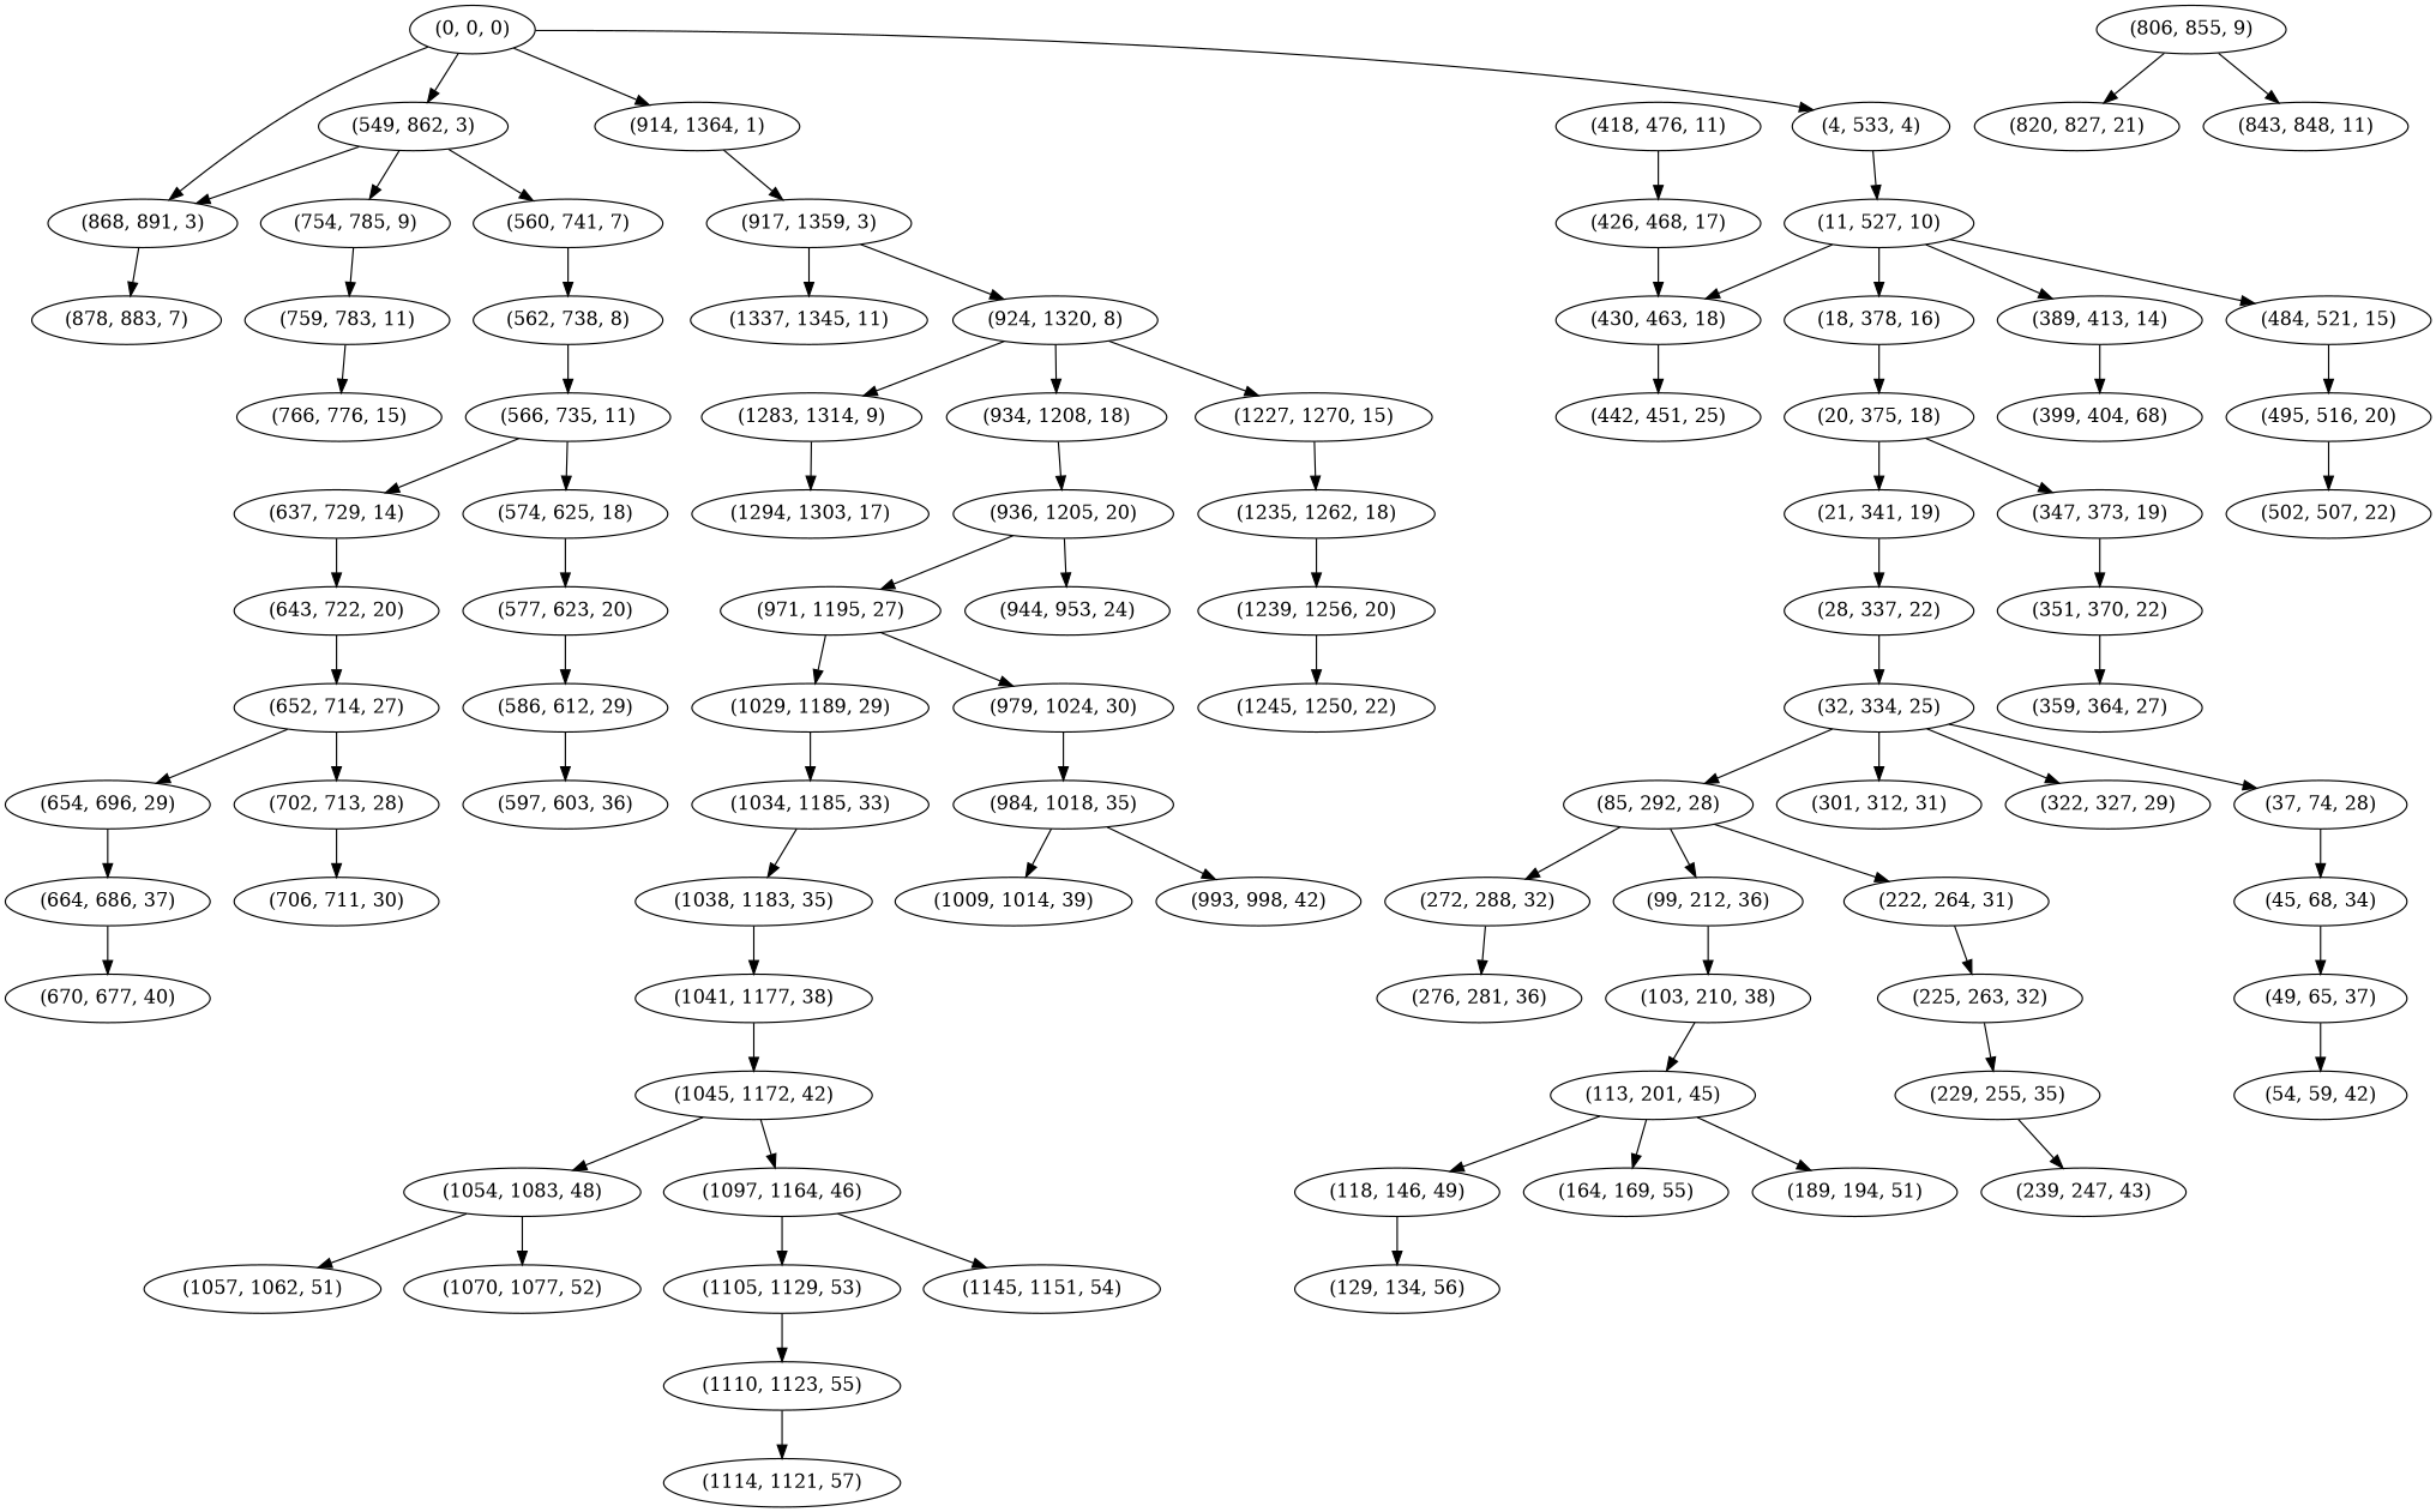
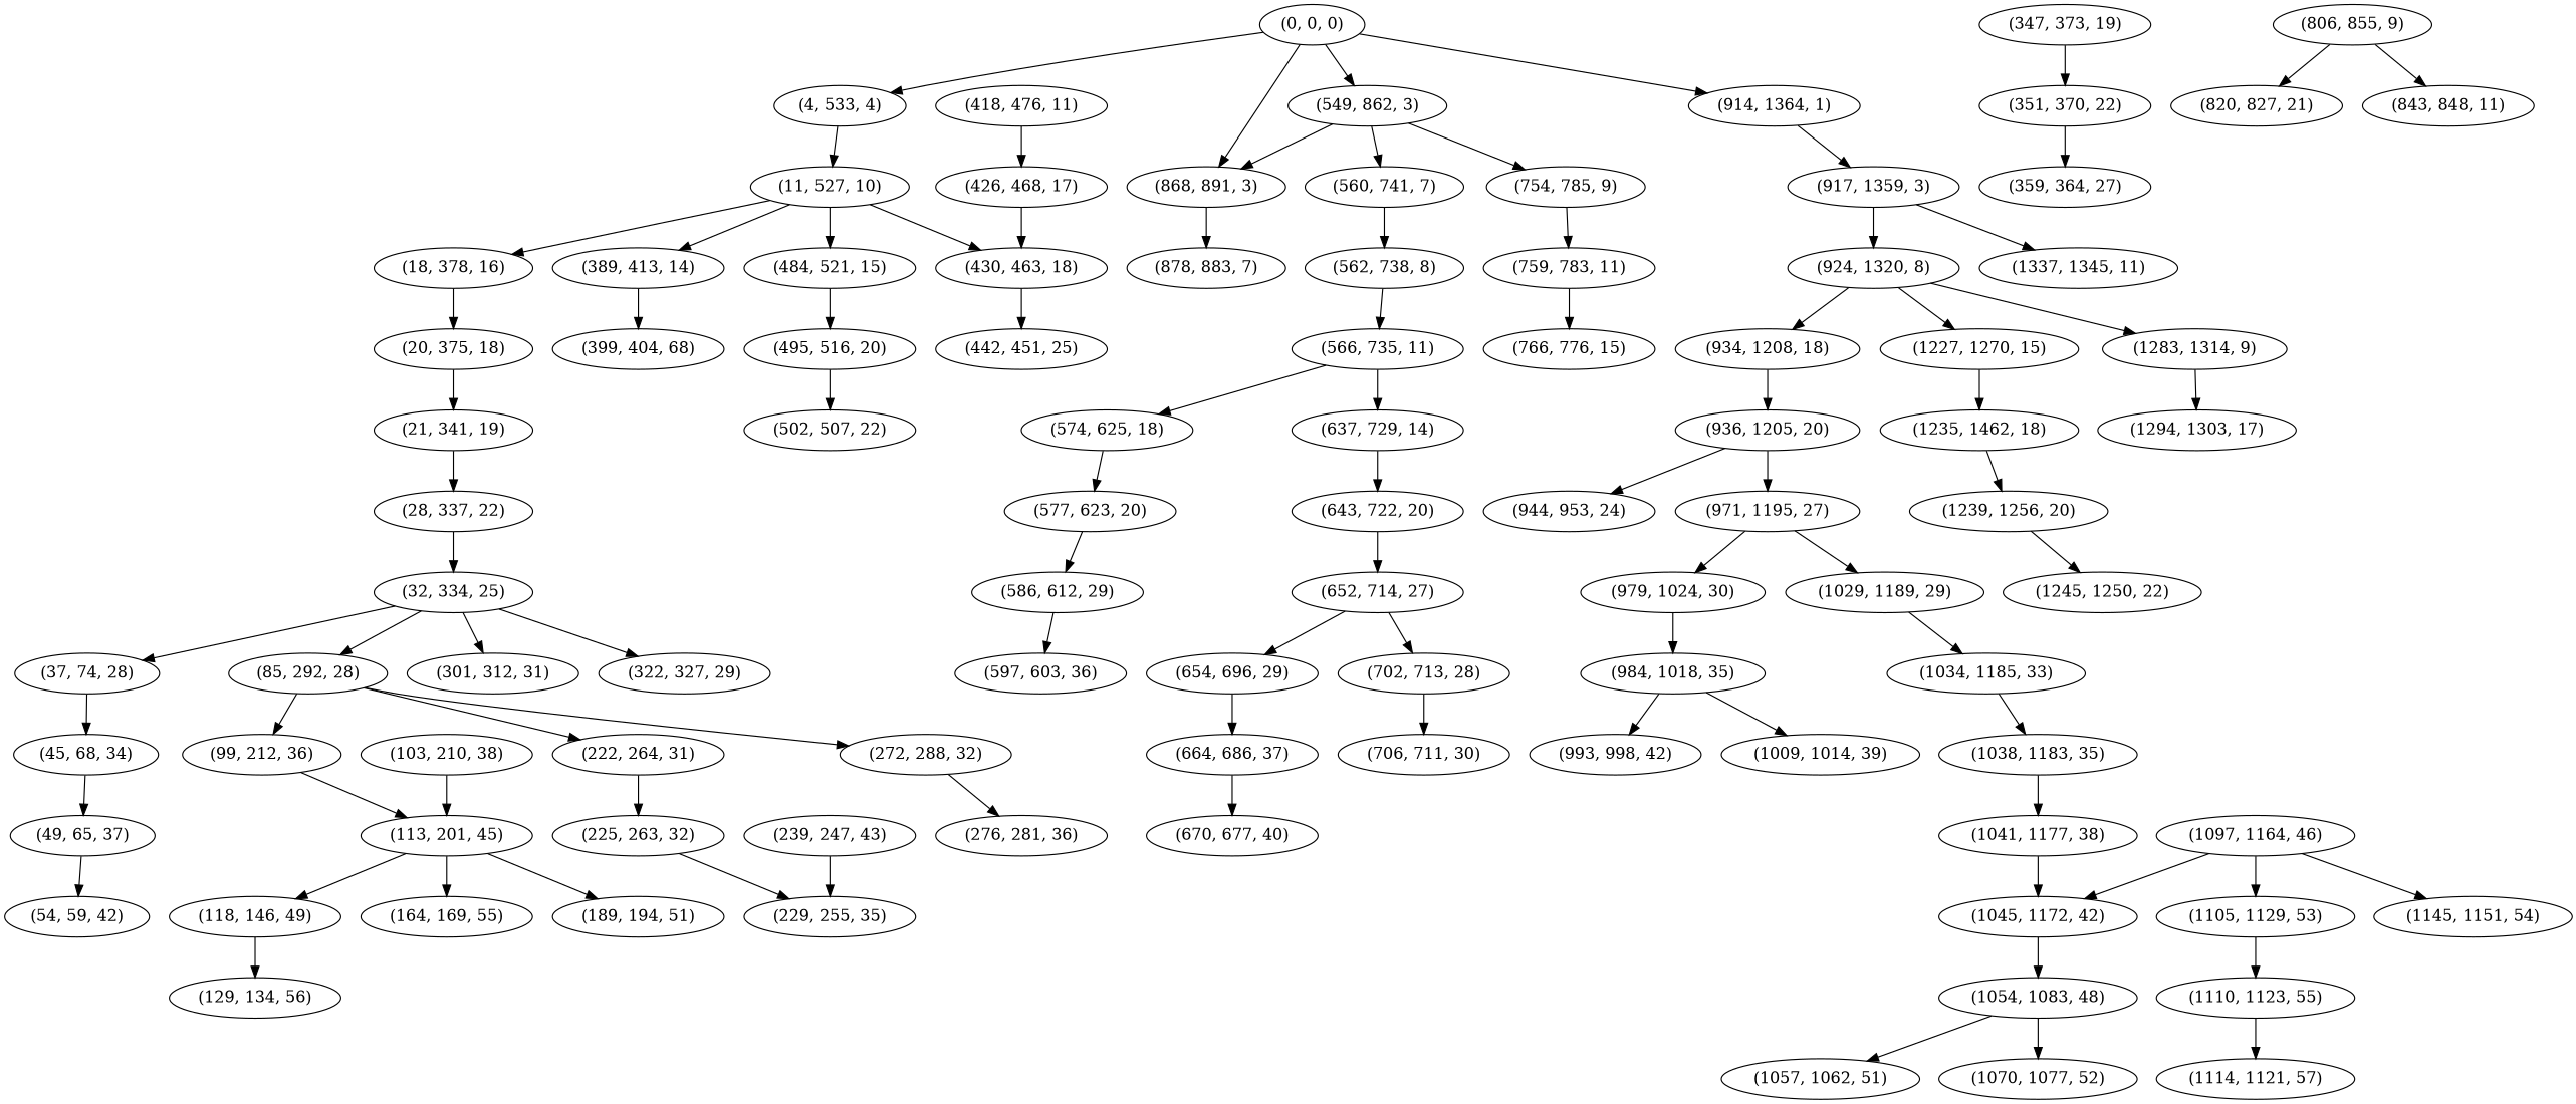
  digraph {
    "(0, 0, 0)"
    "(4, 533, 4)"
    "(549, 862, 3)"
    "(868, 891, 3)"
    "(914, 1364, 1)"
    "(11, 527, 10)"
    "(560, 741, 7)"
    "(754, 785, 9)"
    "(878, 883, 7)"
    "(917, 1359, 3)"
    "(18, 378, 16)"
    "(389, 413, 14)"
    "(484, 521, 15)"
    "(430, 463, 18)"
    "(20, 375, 18)"
    n16 [label="(399, 404, 68)"]
    "(418, 476, 11)"
    "(426, 468, 17)"
    "(495, 516, 20)"
    "(21, 341, 19)"
    "(347, 373, 19)"
    "(28, 337, 22)"
    "(351, 370, 22)"
    "(32, 334, 25)"
    "(37, 74, 28)"
    "(85, 292, 28)"
    "(301, 312, 31)"
    "(322, 327, 29)"
    "(45, 68, 34)"
    "(99, 212, 36)"
    "(222, 264, 31)"
    "(272, 288, 32)"
    "(49, 65, 37)"
    "(54, 59, 42)"
    "(103, 210, 38)"
    "(225, 263, 32)"
    "(276, 281, 36)"
    "(113, 201, 45)"
    "(118, 146, 49)"
    "(164, 169, 55)"
    "(189, 194, 51)"
    "(129, 134, 56)"
    "(229, 255, 35)"
    "(239, 247, 43)"
    "(359, 364, 27)"
    "(442, 451, 25)"
    "(502, 507, 22)"
    "(562, 738, 8)"
    "(759, 783, 11)"
    "(806, 855, 9)"
    "(820, 827, 21)"
    "(843, 848, 11)"
    "(566, 735, 11)"
    "(574, 625, 18)"
    "(637, 729, 14)"
    "(577, 623, 20)"
    "(643, 722, 20)"
    "(586, 612, 29)"
    "(597, 603, 36)"
    "(652, 714, 27)"
    "(654, 696, 29)"
    "(702, 713, 28)"
    "(664, 686, 37)"
    "(706, 711, 30)"
    "(670, 677, 40)"
    "(766, 776, 15)"
    "(924, 1320, 8)"
    "(1337, 1345, 11)"
    "(934, 1208, 18)"
    "(1227, 1270, 15)"
    "(1283, 1314, 9)"
    "(936, 1205, 20)"
-   "(1235, 1262, 18)"
+   "(1235, 1262, 18)" [label="(1235, 1462, 18)"]
    "(1294, 1303, 17)"
    "(944, 953, 24)"
    "(971, 1195, 27)"
    "(979, 1024, 30)"
    "(1029, 1189, 29)"
    "(984, 1018, 35)"
    "(1034, 1185, 33)"
    "(993, 998, 42)"
    "(1009, 1014, 39)"
    "(1038, 1183, 35)"
    "(1041, 1177, 38)"
    "(1045, 1172, 42)"
    "(1054, 1083, 48)"
    "(1097, 1164, 46)"
    "(1057, 1062, 51)"
    "(1070, 1077, 52)"
    "(1105, 1129, 53)"
    "(1145, 1151, 54)"
    "(1110, 1123, 55)"
    "(1114, 1121, 57)"
    "(1239, 1256, 20)"
    "(1245, 1250, 22)"
    "(0, 0, 0)" -> "(4, 533, 4)"
    "(0, 0, 0)" -> "(549, 862, 3)"
    "(0, 0, 0)" -> "(868, 891, 3)"
    "(0, 0, 0)" -> "(914, 1364, 1)"
    "(4, 533, 4)" -> "(11, 527, 10)"
    "(549, 862, 3)" -> "(868, 891, 3)"
    "(549, 862, 3)" -> "(560, 741, 7)"
    "(549, 862, 3)" -> "(754, 785, 9)"
    "(868, 891, 3)" -> "(878, 883, 7)"
    "(914, 1364, 1)" -> "(917, 1359, 3)"
    "(11, 527, 10)" -> "(18, 378, 16)"
    "(11, 527, 10)" -> "(389, 413, 14)"
    "(11, 527, 10)" -> "(484, 521, 15)"
    "(11, 527, 10)" -> "(430, 463, 18)"
    "(560, 741, 7)" -> "(562, 738, 8)"
    "(754, 785, 9)" -> "(759, 783, 11)"
    "(917, 1359, 3)" -> "(924, 1320, 8)"
    "(917, 1359, 3)" -> "(1337, 1345, 11)"
    "(18, 378, 16)" -> "(20, 375, 18)"
    "(389, 413, 14)" -> n16
    "(484, 521, 15)" -> "(495, 516, 20)"
    "(430, 463, 18)" -> "(442, 451, 25)"
    "(20, 375, 18)" -> "(21, 341, 19)"
-   "(20, 375, 18)" -> "(347, 373, 19)"
    "(418, 476, 11)" -> "(426, 468, 17)"
    "(426, 468, 17)" -> "(430, 463, 18)"
    "(495, 516, 20)" -> "(502, 507, 22)"
    "(21, 341, 19)" -> "(28, 337, 22)"
    "(347, 373, 19)" -> "(351, 370, 22)"
    "(28, 337, 22)" -> "(32, 334, 25)"
    "(351, 370, 22)" -> "(359, 364, 27)"
    "(32, 334, 25)" -> "(37, 74, 28)"
    "(32, 334, 25)" -> "(85, 292, 28)"
    "(32, 334, 25)" -> "(301, 312, 31)"
    "(32, 334, 25)" -> "(322, 327, 29)"
    "(37, 74, 28)" -> "(45, 68, 34)"
    "(85, 292, 28)" -> "(99, 212, 36)"
    "(85, 292, 28)" -> "(222, 264, 31)"
    "(85, 292, 28)" -> "(272, 288, 32)"
    "(45, 68, 34)" -> "(49, 65, 37)"
-   "(99, 212, 36)" -> "(103, 210, 38)"
+   "(99, 212, 36)" -> "(113, 201, 45)"
    "(222, 264, 31)" -> "(225, 263, 32)"
    "(272, 288, 32)" -> "(276, 281, 36)"
    "(49, 65, 37)" -> "(54, 59, 42)"
    "(103, 210, 38)" -> "(113, 201, 45)"
    "(225, 263, 32)" -> "(229, 255, 35)"
    "(113, 201, 45)" -> "(118, 146, 49)"
    "(113, 201, 45)" -> "(164, 169, 55)"
    "(113, 201, 45)" -> "(189, 194, 51)"
    "(118, 146, 49)" -> "(129, 134, 56)"
-   "(229, 255, 35)" -> "(239, 247, 43)"
+   "(239, 247, 43)" -> "(229, 255, 35)"
    "(562, 738, 8)" -> "(566, 735, 11)"
    "(759, 783, 11)" -> "(766, 776, 15)"
    "(806, 855, 9)" -> "(820, 827, 21)"
    "(806, 855, 9)" -> "(843, 848, 11)"
    "(566, 735, 11)" -> "(574, 625, 18)"
    "(566, 735, 11)" -> "(637, 729, 14)"
    "(574, 625, 18)" -> "(577, 623, 20)"
    "(637, 729, 14)" -> "(643, 722, 20)"
    "(577, 623, 20)" -> "(586, 612, 29)"
    "(643, 722, 20)" -> "(652, 714, 27)"
    "(586, 612, 29)" -> "(597, 603, 36)"
    "(652, 714, 27)" -> "(654, 696, 29)"
    "(652, 714, 27)" -> "(702, 713, 28)"
    "(654, 696, 29)" -> "(664, 686, 37)"
    "(702, 713, 28)" -> "(706, 711, 30)"
    "(664, 686, 37)" -> "(670, 677, 40)"
    "(924, 1320, 8)" -> "(934, 1208, 18)"
    "(924, 1320, 8)" -> "(1227, 1270, 15)"
    "(924, 1320, 8)" -> "(1283, 1314, 9)"
    "(934, 1208, 18)" -> "(936, 1205, 20)"
    "(1227, 1270, 15)" -> "(1235, 1262, 18)"
    "(1283, 1314, 9)" -> "(1294, 1303, 17)"
    "(936, 1205, 20)" -> "(944, 953, 24)"
    "(936, 1205, 20)" -> "(971, 1195, 27)"
    "(1235, 1262, 18)" -> "(1239, 1256, 20)"
    "(971, 1195, 27)" -> "(979, 1024, 30)"
    "(971, 1195, 27)" -> "(1029, 1189, 29)"
    "(979, 1024, 30)" -> "(984, 1018, 35)"
    "(1029, 1189, 29)" -> "(1034, 1185, 33)"
    "(984, 1018, 35)" -> "(993, 998, 42)"
    "(984, 1018, 35)" -> "(1009, 1014, 39)"
    "(1034, 1185, 33)" -> "(1038, 1183, 35)"
    "(1038, 1183, 35)" -> "(1041, 1177, 38)"
    "(1041, 1177, 38)" -> "(1045, 1172, 42)"
    "(1045, 1172, 42)" -> "(1054, 1083, 48)"
-   "(1045, 1172, 42)" -> "(1097, 1164, 46)"
+   "(1097, 1164, 46)" -> "(1045, 1172, 42)"
    "(1054, 1083, 48)" -> "(1057, 1062, 51)"
    "(1054, 1083, 48)" -> "(1070, 1077, 52)"
    "(1097, 1164, 46)" -> "(1105, 1129, 53)"
    "(1097, 1164, 46)" -> "(1145, 1151, 54)"
    "(1105, 1129, 53)" -> "(1110, 1123, 55)"
    "(1110, 1123, 55)" -> "(1114, 1121, 57)"
    "(1239, 1256, 20)" -> "(1245, 1250, 22)"
  }
